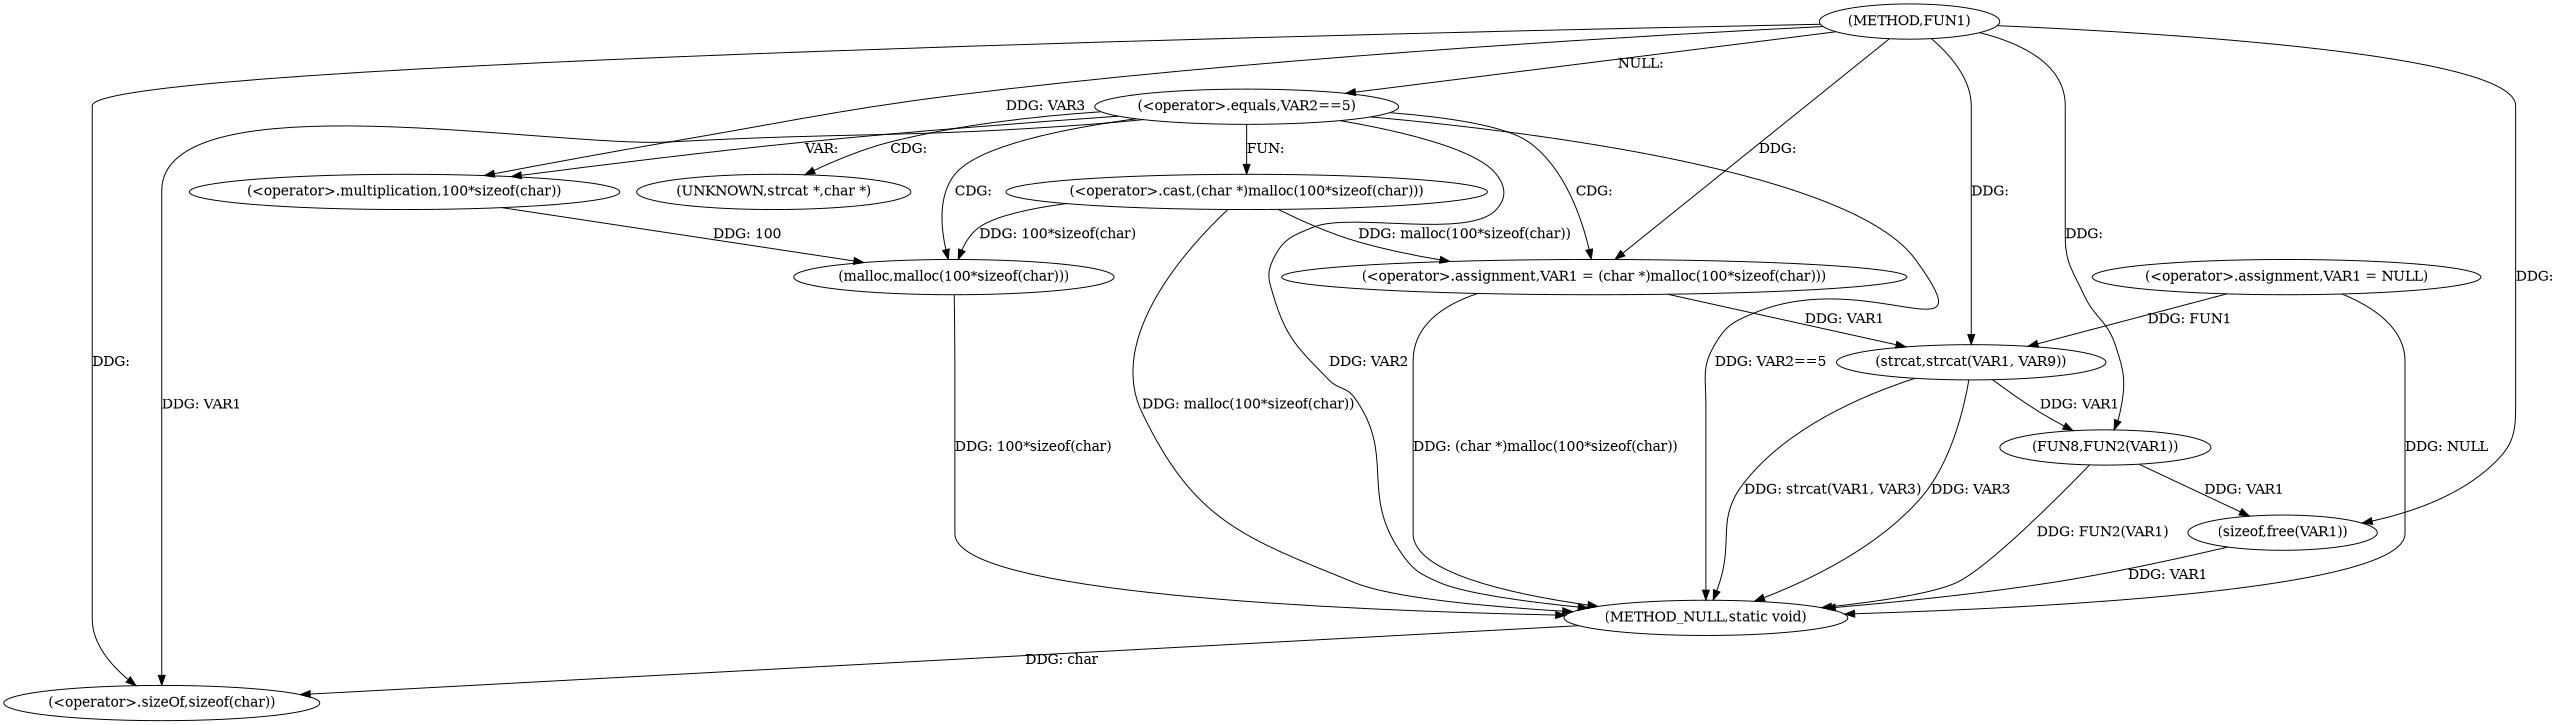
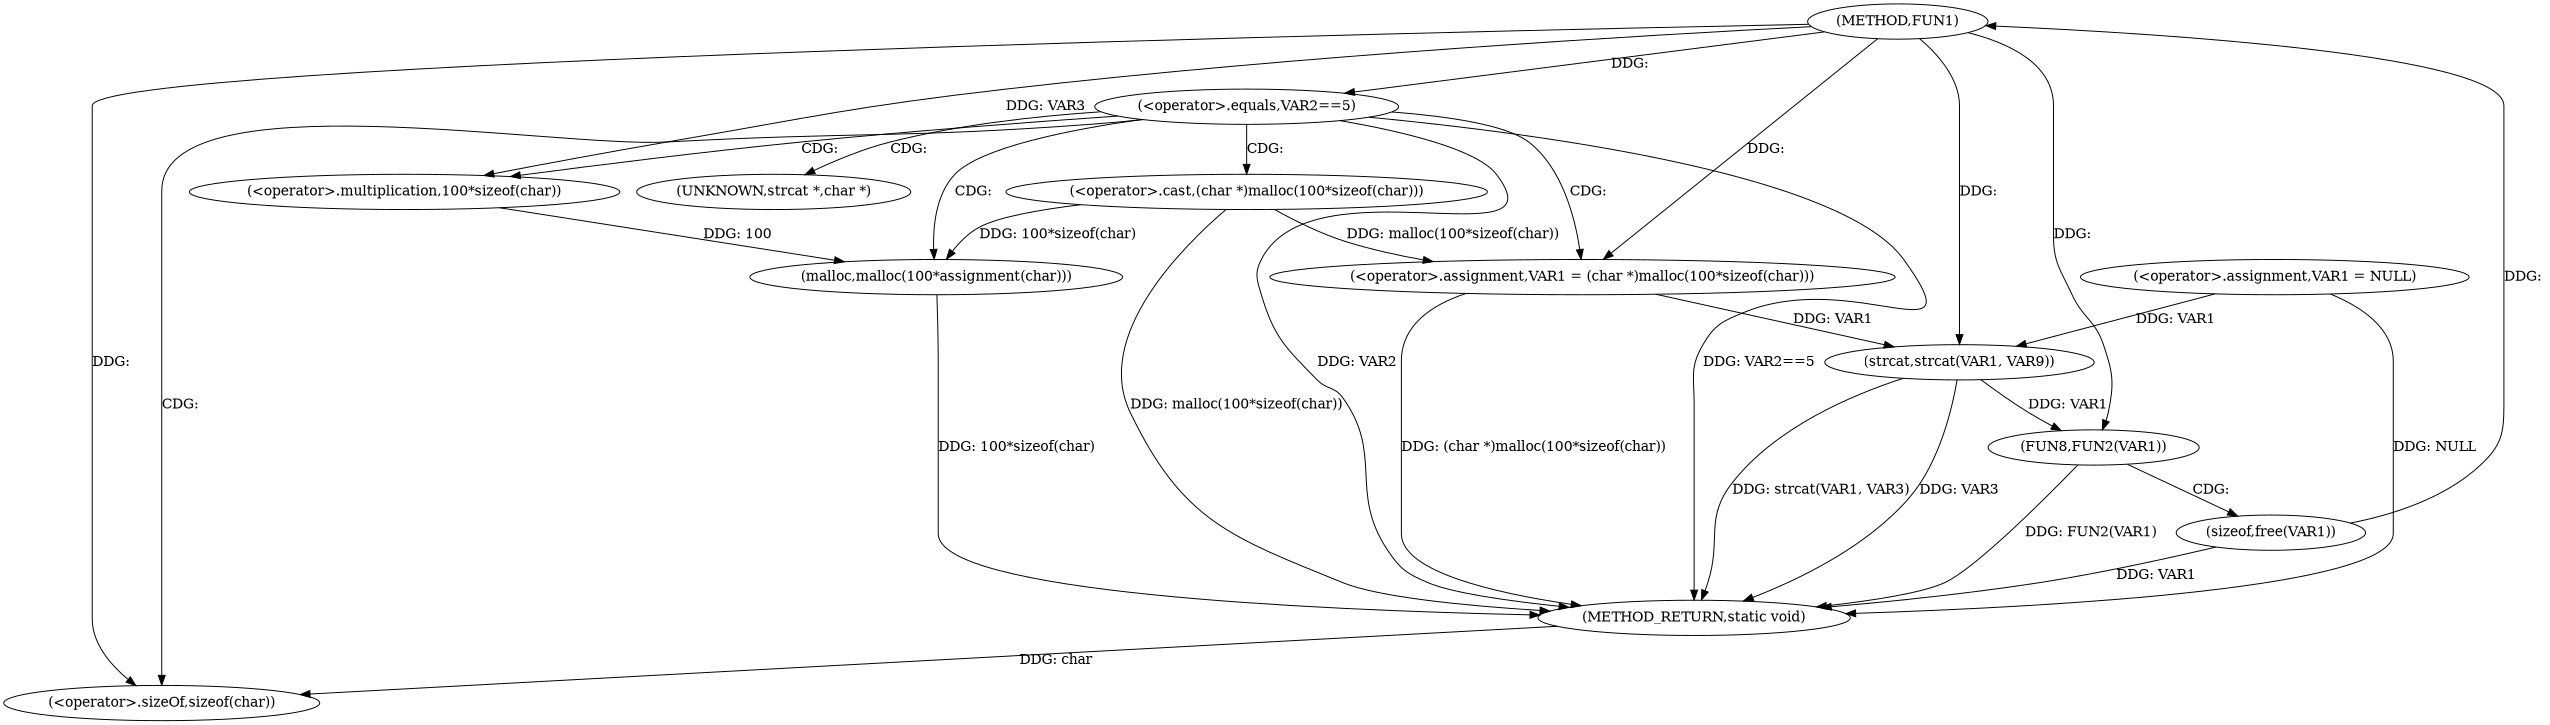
  digraph {
    n1 [label="(METHOD,FUN1)"]
    n2 [label="(<operator>.equals,VAR2==5)"]
    n3 [label="(<operator>.assignment,VAR1 = (char *)malloc(100*sizeof(char)))"]
    n4 [label="(<operator>.multiplication,100*sizeof(char))"]
    n5 [label="(<operator>.sizeOf,sizeof(char))"]
    n6 [label="(strcat,strcat(VAR1, VAR9))"]
    n7 [label="(FUN8,FUN2(VAR1))"]
    n8 [label="(sizeof,free(VAR1))"]
    n9 [label="(<operator>.assignment,VAR1 = NULL)"]
-   n10 [label="(METHOD_NULL,static void)"]
+   n10 [label="(METHOD_RETURN,static void)"]
    n11 [label="(<operator>.cast,(char *)malloc(100*sizeof(char)))"]
-   n12 [label="(malloc,malloc(100*sizeof(char)))"]
+   n12 [label="(malloc,malloc(100*assignment(char)))"]
    n13 [label="(UNKNOWN,strcat *,char *)"]
-   n1 -> n2 [label="NULL: "]
+   n1 -> n2 [label="DDG: "]
    n1 -> n3 [label="DDG: "]
    n1 -> n4 [label="DDG: VAR3"]
    n1 -> n5 [label="DDG: "]
    n1 -> n6 [label="DDG: "]
    n1 -> n7 [label="DDG: "]
-   n1 -> n8 [label="DDG: "]
+   n8 -> n1 [label="DDG: "]
    n2 -> n3 [label="CDG: "]
-   n2 -> n4 [label="VAR: "]
-   n2 -> n5 [label="DDG: VAR1"]
+   n2 -> n4 [label="CDG: "]
+   n2 -> n5 [label="CDG: "]
    n2 -> n10 [label="DDG: VAR2"]
    n2 -> n10 [label="DDG: VAR2==5"]
-   n2 -> n11 [label="FUN: "]
+   n2 -> n11 [label="CDG: "]
    n2 -> n12 [label="CDG: "]
    n2 -> n13 [label="CDG: "]
    n3 -> n6 [label="DDG: VAR1"]
    n3 -> n10 [label="DDG: (char *)malloc(100*sizeof(char))"]
    n4 -> n12 [label="DDG: 100"]
    n6 -> n7 [label="DDG: VAR1"]
    n6 -> n10 [label="DDG: strcat(VAR1, VAR3)"]
    n6 -> n10 [label="DDG: VAR3"]
-   n7 -> n8 [label="DDG: VAR1"]
+   n7 -> n8 [label="CDG: "]
    n7 -> n10 [label="DDG: FUN2(VAR1)"]
    n8 -> n10 [label="DDG: VAR1"]
-   n9 -> n6 [label="DDG: FUN1"]
+   n9 -> n6 [label="DDG: VAR1"]
    n9 -> n10 [label="DDG: NULL"]
    n10 -> n5 [label="DDG: char"]
    n11 -> n3 [label="DDG: malloc(100*sizeof(char))"]
    n11 -> n10 [label="DDG: malloc(100*sizeof(char))"]
    n11 -> n12 [label="DDG: 100*sizeof(char)"]
    n12 -> n10 [label="DDG: 100*sizeof(char)"]
  }
